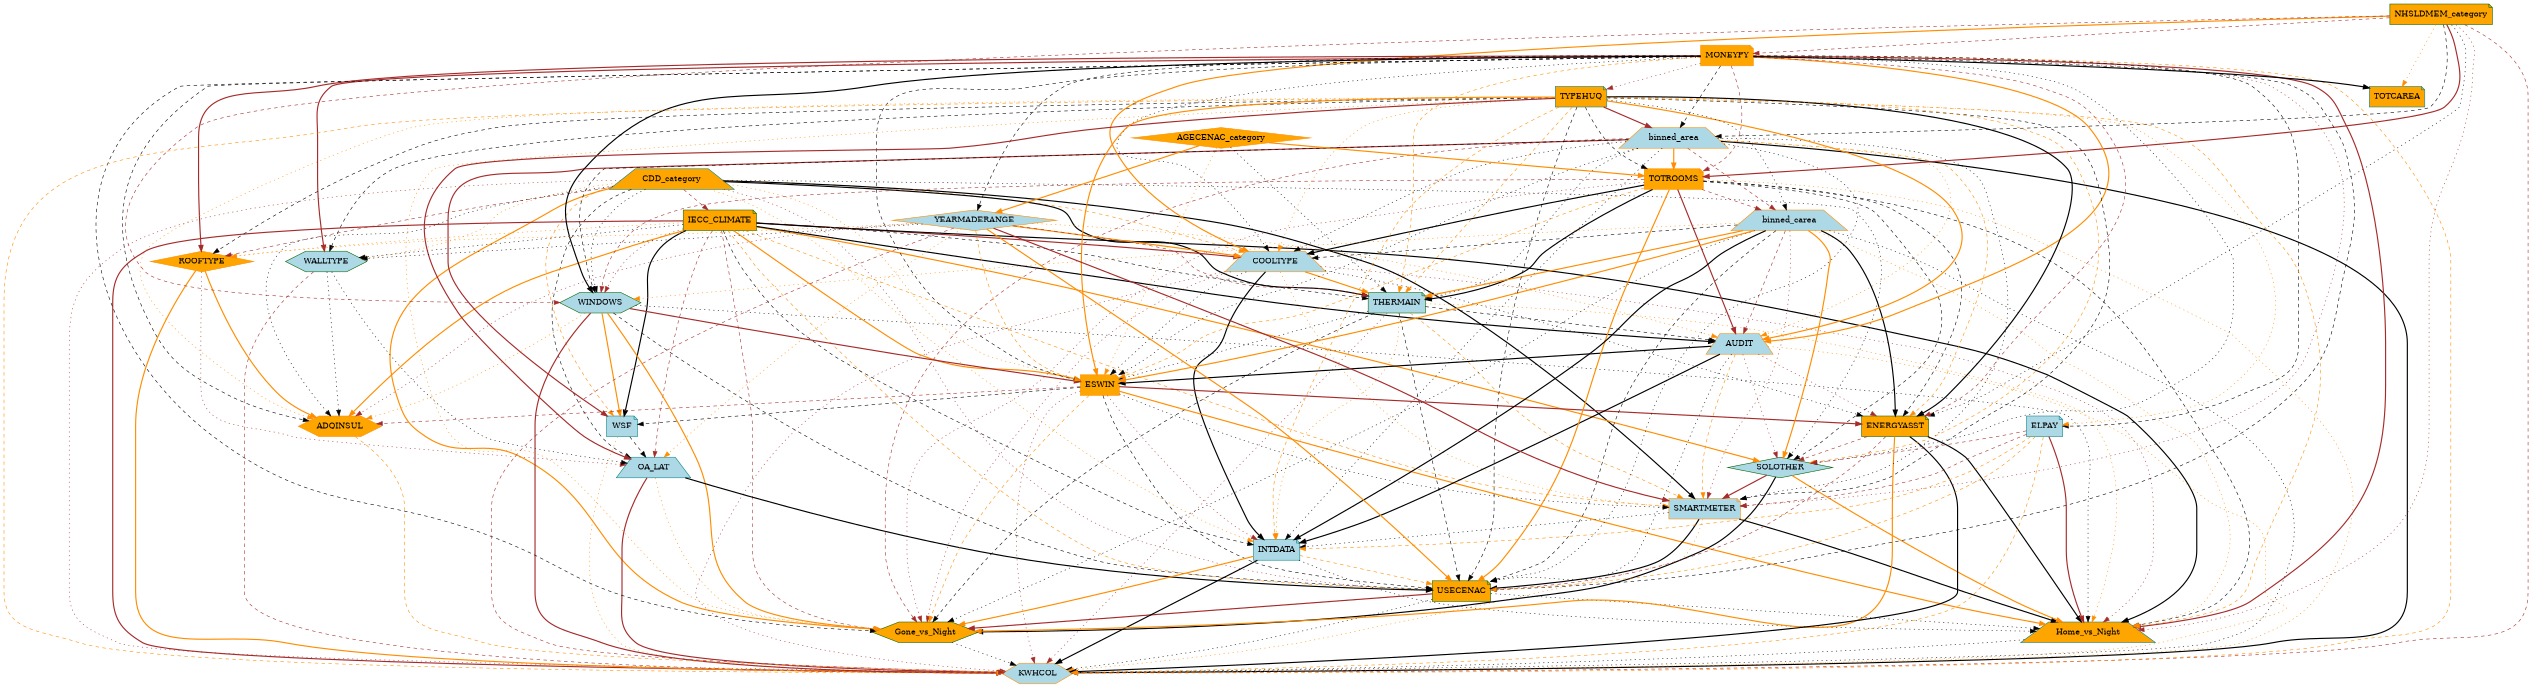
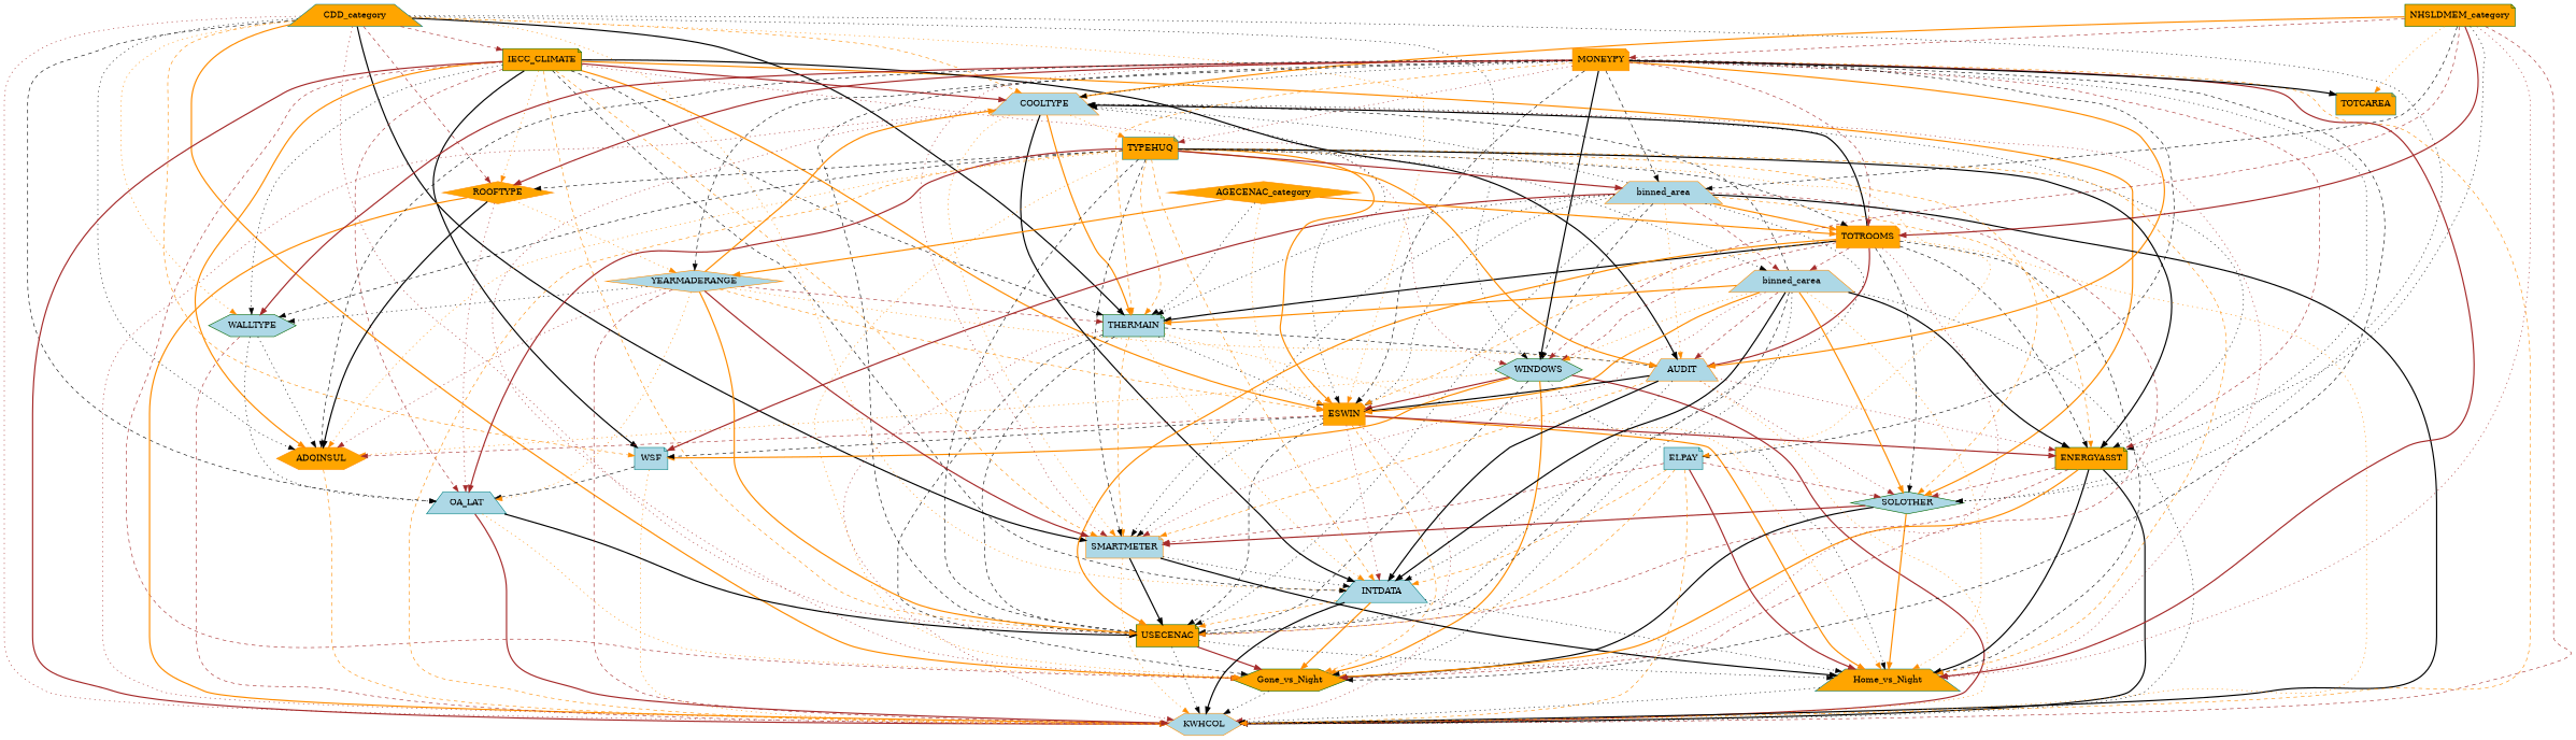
  digraph {
    node [color=darkorange fillcolor=orange shape=note style=filled]
    edge [color=black style=dotted]
    CDD_category [color=teal shape=trapezium]
    IECC_CLIMATE [color=darkgreen]
    WSF [color=teal fillcolor=lightblue]
    COOLTYPE [fillcolor=lightblue shape=trapezium]
    THERMAIN [color=darkgreen fillcolor=lightblue]
    Gone_vs_Night [color=darkgreen shape=hexagon]
    USECENAC [color=darkgreen]
    ROOFTYPE [shape=diamond]
    WALLTYPE [color=darkgreen fillcolor=lightblue shape=hexagon]
    WINDOWS [color=darkgreen fillcolor=lightblue shape=hexagon]
    OA_LAT [color=teal fillcolor=lightblue shape=trapezium]
    ADQINSUL [shape=hexagon]
    ESWIN
    SMARTMETER [fillcolor=lightblue]
-   INTDATA [color=teal fillcolor=lightblue]
+   INTDATA [color=teal fillcolor=lightblue shape=trapezium]
    SOLOTHER [color=darkgreen fillcolor=lightblue shape=diamond]
    KWHCOL [fillcolor=lightblue shape=hexagon]
    Home_vs_Night [color=teal shape=trapezium]
    AUDIT [fillcolor=lightblue shape=trapezium]
    ENERGYASST [color=darkgreen]
    binned_area [fillcolor=lightblue shape=trapezium]
    TOTROOMS
    binned_carea [fillcolor=lightblue shape=trapezium]
    NHSLDMEM_category [color=darkgreen]
    MONEYPY
    TOTCAREA [color=teal]
    TYPEHUQ [color=teal]
    YEARMADERANGE [fillcolor=lightblue shape=diamond]
    ELPAY [color=teal fillcolor=lightblue]
    AGECENAC_category [shape=diamond]
    CDD_category -> IECC_CLIMATE [color=brown style=dashed]
    CDD_category -> WSF [color=darkorange style=dashed]
    CDD_category -> COOLTYPE [color=darkorange style=dashed]
    CDD_category -> THERMAIN [style=bold]
    CDD_category -> Gone_vs_Night [color=darkorange style=bold]
    CDD_category -> USECENAC [color=brown]
    CDD_category -> ROOFTYPE [color=brown style=dashed]
    CDD_category -> WALLTYPE [color=darkorange]
    CDD_category -> WINDOWS
    CDD_category -> OA_LAT [style=dashed]
    CDD_category -> ADQINSUL
    CDD_category -> ESWIN [color=darkorange]
    CDD_category -> SMARTMETER [style=bold]
    CDD_category -> INTDATA [color=darkorange]
    CDD_category -> SOLOTHER
    CDD_category -> KWHCOL [color=brown]
    IECC_CLIMATE -> WSF [style=bold]
    IECC_CLIMATE -> COOLTYPE [color=brown style=bold]
    IECC_CLIMATE -> THERMAIN [style=dashed]
    IECC_CLIMATE -> Gone_vs_Night [color=brown style=dashed]
    IECC_CLIMATE -> USECENAC [color=darkorange style=dashed]
    IECC_CLIMATE -> ROOFTYPE [color=darkorange]
    IECC_CLIMATE -> WALLTYPE
    IECC_CLIMATE -> WINDOWS [color=brown]
    IECC_CLIMATE -> OA_LAT [color=brown style=dashed]
    IECC_CLIMATE -> ADQINSUL [color=darkorange style=bold]
    IECC_CLIMATE -> ESWIN [color=darkorange style=bold]
    IECC_CLIMATE -> SMARTMETER [color=darkorange style=dashed]
    IECC_CLIMATE -> INTDATA [style=dashed]
    IECC_CLIMATE -> SOLOTHER [color=darkorange style=bold]
    IECC_CLIMATE -> KWHCOL [color=brown style=bold]
-   IECC_CLIMATE -> Home_vs_Night [style=bold]
    IECC_CLIMATE -> AUDIT [style=bold]
    WSF -> OA_LAT [style=dashed]
    WSF -> KWHCOL [color=darkorange]
    COOLTYPE -> THERMAIN [color=darkorange style=bold]
    COOLTYPE -> Gone_vs_Night [color=brown]
    COOLTYPE -> ESWIN
    COOLTYPE -> SMARTMETER [color=darkorange]
    COOLTYPE -> INTDATA [style=bold]
    COOLTYPE -> KWHCOL [color=brown]
    COOLTYPE -> Home_vs_Night [color=brown]
    COOLTYPE -> ENERGYASST
    THERMAIN -> Gone_vs_Night [style=dashed]
    THERMAIN -> USECENAC [style=dashed]
    THERMAIN -> ESWIN
    THERMAIN -> SMARTMETER [color=darkorange style=dashed]
    THERMAIN -> INTDATA [color=darkorange]
    THERMAIN -> KWHCOL [color=brown]
    THERMAIN -> Home_vs_Night [color=darkorange]
    THERMAIN -> AUDIT [style=dashed]
    Gone_vs_Night -> KWHCOL
    USECENAC -> Gone_vs_Night [color=brown style=bold]
    USECENAC -> KWHCOL
    USECENAC -> Home_vs_Night
    ROOFTYPE -> OA_LAT [color=brown]
-   ROOFTYPE -> ADQINSUL [color=darkorange style=bold]
+   ROOFTYPE -> ADQINSUL [style=bold]
    ROOFTYPE -> KWHCOL [color=darkorange style=bold]
    WALLTYPE -> OA_LAT
    WALLTYPE -> ADQINSUL
    WALLTYPE -> KWHCOL [color=brown style=dashed]
    WINDOWS -> WSF [color=darkorange style=bold]
    WINDOWS -> Gone_vs_Night [color=darkorange style=bold]
    WINDOWS -> USECENAC [style=dashed]
    WINDOWS -> ADQINSUL [color=darkorange]
    WINDOWS -> ESWIN [color=brown style=bold]
    WINDOWS -> KWHCOL [color=brown style=bold]
    WINDOWS -> Home_vs_Night
    OA_LAT -> Gone_vs_Night [color=darkorange]
    OA_LAT -> USECENAC [style=bold]
    OA_LAT -> KWHCOL [color=brown style=bold]
    ADQINSUL -> KWHCOL [color=darkorange style=dashed]
    ESWIN -> WSF [style=dashed]
    ESWIN -> Gone_vs_Night [color=darkorange style=dashed]
    ESWIN -> USECENAC [style=dashed]
    ESWIN -> ADQINSUL [color=brown style=dashed]
    ESWIN -> SMARTMETER
    ESWIN -> INTDATA [color=brown]
    ESWIN -> KWHCOL [color=brown]
    ESWIN -> Home_vs_Night [color=darkorange style=bold]
    ESWIN -> ENERGYASST [color=brown style=bold]
    SMARTMETER -> USECENAC [style=bold]
    SMARTMETER -> INTDATA
    SMARTMETER -> KWHCOL [color=darkorange]
    SMARTMETER -> Home_vs_Night [style=bold]
    INTDATA -> Gone_vs_Night [color=darkorange style=bold]
    INTDATA -> USECENAC [color=darkorange style=dashed]
    INTDATA -> KWHCOL [style=bold]
    INTDATA -> Home_vs_Night
    SOLOTHER -> Gone_vs_Night [style=bold]
    SOLOTHER -> SMARTMETER [color=brown style=bold]
    SOLOTHER -> Home_vs_Night [color=darkorange style=bold]
    Home_vs_Night -> KWHCOL
    AUDIT -> USECENAC
    AUDIT -> ESWIN [style=bold]
    AUDIT -> SMARTMETER [color=darkorange style=dashed]
    AUDIT -> INTDATA [style=bold]
    AUDIT -> SOLOTHER [color=brown]
    AUDIT -> KWHCOL [color=darkorange]
    AUDIT -> ENERGYASST [color=brown]
    ENERGYASST -> Gone_vs_Night [color=darkorange style=bold]
    ENERGYASST -> USECENAC [color=brown style=dashed]
    ENERGYASST -> SOLOTHER [color=brown style=dashed]
    ENERGYASST -> KWHCOL [style=bold]
    ENERGYASST -> Home_vs_Night [style=bold]
    binned_area -> WSF [color=brown style=bold]
    binned_area -> COOLTYPE
    binned_area -> THERMAIN
    binned_area -> Gone_vs_Night [color=brown style=dashed]
    binned_area -> USECENAC
    binned_area -> WINDOWS [style=dashed]
    binned_area -> ESWIN
    binned_area -> SMARTMETER
    binned_area -> INTDATA
    binned_area -> KWHCOL [style=bold]
    binned_area -> AUDIT [color=darkorange]
    binned_area -> ENERGYASST [color=darkorange style=dashed]
    binned_area -> TOTROOMS [color=darkorange style=bold]
    binned_area -> binned_carea [color=brown style=dashed]
    TOTROOMS -> COOLTYPE [style=bold]
    TOTROOMS -> THERMAIN [style=bold]
    TOTROOMS -> Gone_vs_Night [color=brown]
    TOTROOMS -> USECENAC [color=darkorange style=bold]
    TOTROOMS -> WINDOWS [color=brown style=dashed]
    TOTROOMS -> ESWIN [color=darkorange style=dashed]
    TOTROOMS -> SOLOTHER [style=dashed]
    TOTROOMS -> KWHCOL [color=darkorange]
    TOTROOMS -> Home_vs_Night [style=dashed]
    TOTROOMS -> AUDIT [color=brown style=bold]
    TOTROOMS -> ENERGYASST [style=dashed]
    TOTROOMS -> binned_carea [color=brown style=dashed]
    binned_carea -> COOLTYPE [style=dashed]
    binned_carea -> THERMAIN [color=darkorange style=bold]
    binned_carea -> Gone_vs_Night
    binned_carea -> USECENAC [style=dashed]
    binned_carea -> WINDOWS [color=darkorange]
    binned_carea -> ESWIN [color=darkorange style=bold]
    binned_carea -> SMARTMETER [color=brown]
    binned_carea -> INTDATA [style=bold]
    binned_carea -> SOLOTHER [color=darkorange style=bold]
    binned_carea -> KWHCOL
    binned_carea -> Home_vs_Night [color=darkorange]
    binned_carea -> AUDIT [color=brown style=dashed]
    binned_carea -> ENERGYASST [style=bold]
    NHSLDMEM_category -> COOLTYPE [color=darkorange style=bold]
    NHSLDMEM_category -> WINDOWS [color=brown style=dashed]
    NHSLDMEM_category -> KWHCOL [color=brown style=dashed]
    NHSLDMEM_category -> Home_vs_Night [color=brown]
    NHSLDMEM_category -> ENERGYASST
    NHSLDMEM_category -> binned_area [style=dashed]
    NHSLDMEM_category -> TOTROOMS [color=brown style=bold]
    NHSLDMEM_category -> MONEYPY [color=brown style=dashed]
    NHSLDMEM_category -> TOTCAREA [color=darkorange]
    MONEYPY -> COOLTYPE
    MONEYPY -> THERMAIN [color=darkorange style=dashed]
    MONEYPY -> Gone_vs_Night [style=dashed]
    MONEYPY -> USECENAC [style=dashed]
    MONEYPY -> ROOFTYPE [color=brown style=bold]
    MONEYPY -> WALLTYPE [color=brown style=bold]
    MONEYPY -> WINDOWS [style=bold]
    MONEYPY -> ADQINSUL [style=dashed]
    MONEYPY -> ESWIN [style=dashed]
    MONEYPY -> SMARTMETER [color=brown]
    MONEYPY -> SOLOTHER
    MONEYPY -> KWHCOL [color=darkorange style=dashed]
    MONEYPY -> Home_vs_Night [color=brown style=bold]
    MONEYPY -> AUDIT [color=darkorange style=bold]
    MONEYPY -> ENERGYASST [color=brown style=dashed]
    MONEYPY -> binned_area [style=dashed]
    MONEYPY -> TOTROOMS [color=brown style=dashed]
    MONEYPY -> TOTCAREA [style=bold]
    MONEYPY -> TYPEHUQ [color=brown]
    MONEYPY -> YEARMADERANGE [style=dashed]
    MONEYPY -> ELPAY [style=dashed]
-   TYPEHUQ -> COOLTYPE [color=darkorange]
+   COOLTYPE -> TYPEHUQ [color=darkorange]
    TYPEHUQ -> THERMAIN [color=darkorange style=dashed]
    TYPEHUQ -> Gone_vs_Night [color=darkorange]
    TYPEHUQ -> USECENAC [style=dashed]
    TYPEHUQ -> ROOFTYPE [style=dashed]
    TYPEHUQ -> WALLTYPE [style=dashed]
    TYPEHUQ -> OA_LAT [color=brown style=bold]
    TYPEHUQ -> ADQINSUL [color=darkorange]
    TYPEHUQ -> ESWIN [color=darkorange style=bold]
    TYPEHUQ -> SMARTMETER [style=dashed]
    TYPEHUQ -> INTDATA [color=darkorange style=dashed]
    TYPEHUQ -> SOLOTHER [color=darkorange style=dashed]
    TYPEHUQ -> KWHCOL [color=darkorange style=dashed]
    TYPEHUQ -> Home_vs_Night [color=darkorange style=dashed]
    TYPEHUQ -> AUDIT [color=darkorange style=bold]
    TYPEHUQ -> ENERGYASST [style=bold]
    TYPEHUQ -> binned_area [color=brown style=bold]
    TYPEHUQ -> TOTROOMS [style=dashed]
    TYPEHUQ -> binned_carea
    TYPEHUQ -> ELPAY [color=darkorange]
    YEARMADERANGE -> COOLTYPE [color=darkorange style=bold]
    YEARMADERANGE -> THERMAIN [color=brown style=dashed]
    YEARMADERANGE -> USECENAC [color=darkorange style=bold]
-   YEARMADERANGE -> ROOFTYPE [color=darkorange]
+   ROOFTYPE -> YEARMADERANGE [color=darkorange]
    YEARMADERANGE -> WALLTYPE
    YEARMADERANGE -> OA_LAT [color=darkorange]
    YEARMADERANGE -> ADQINSUL [color=brown]
    YEARMADERANGE -> ESWIN [color=darkorange style=dashed]
    YEARMADERANGE -> SMARTMETER [color=brown style=bold]
    YEARMADERANGE -> KWHCOL [color=brown style=dashed]
    YEARMADERANGE -> AUDIT [color=darkorange]
    ELPAY -> USECENAC [color=darkorange style=dashed]
    ELPAY -> SMARTMETER [color=brown style=dashed]
    ELPAY -> INTDATA [color=darkorange style=dashed]
    ELPAY -> SOLOTHER [color=brown style=dashed]
    ELPAY -> KWHCOL [color=darkorange style=dashed]
    ELPAY -> Home_vs_Night [color=brown style=bold]
    AGECENAC_category -> THERMAIN
    AGECENAC_category -> ESWIN [color=darkorange]
    AGECENAC_category -> TOTROOMS [color=darkorange style=bold]
    AGECENAC_category -> YEARMADERANGE [color=darkorange style=bold]
  }
